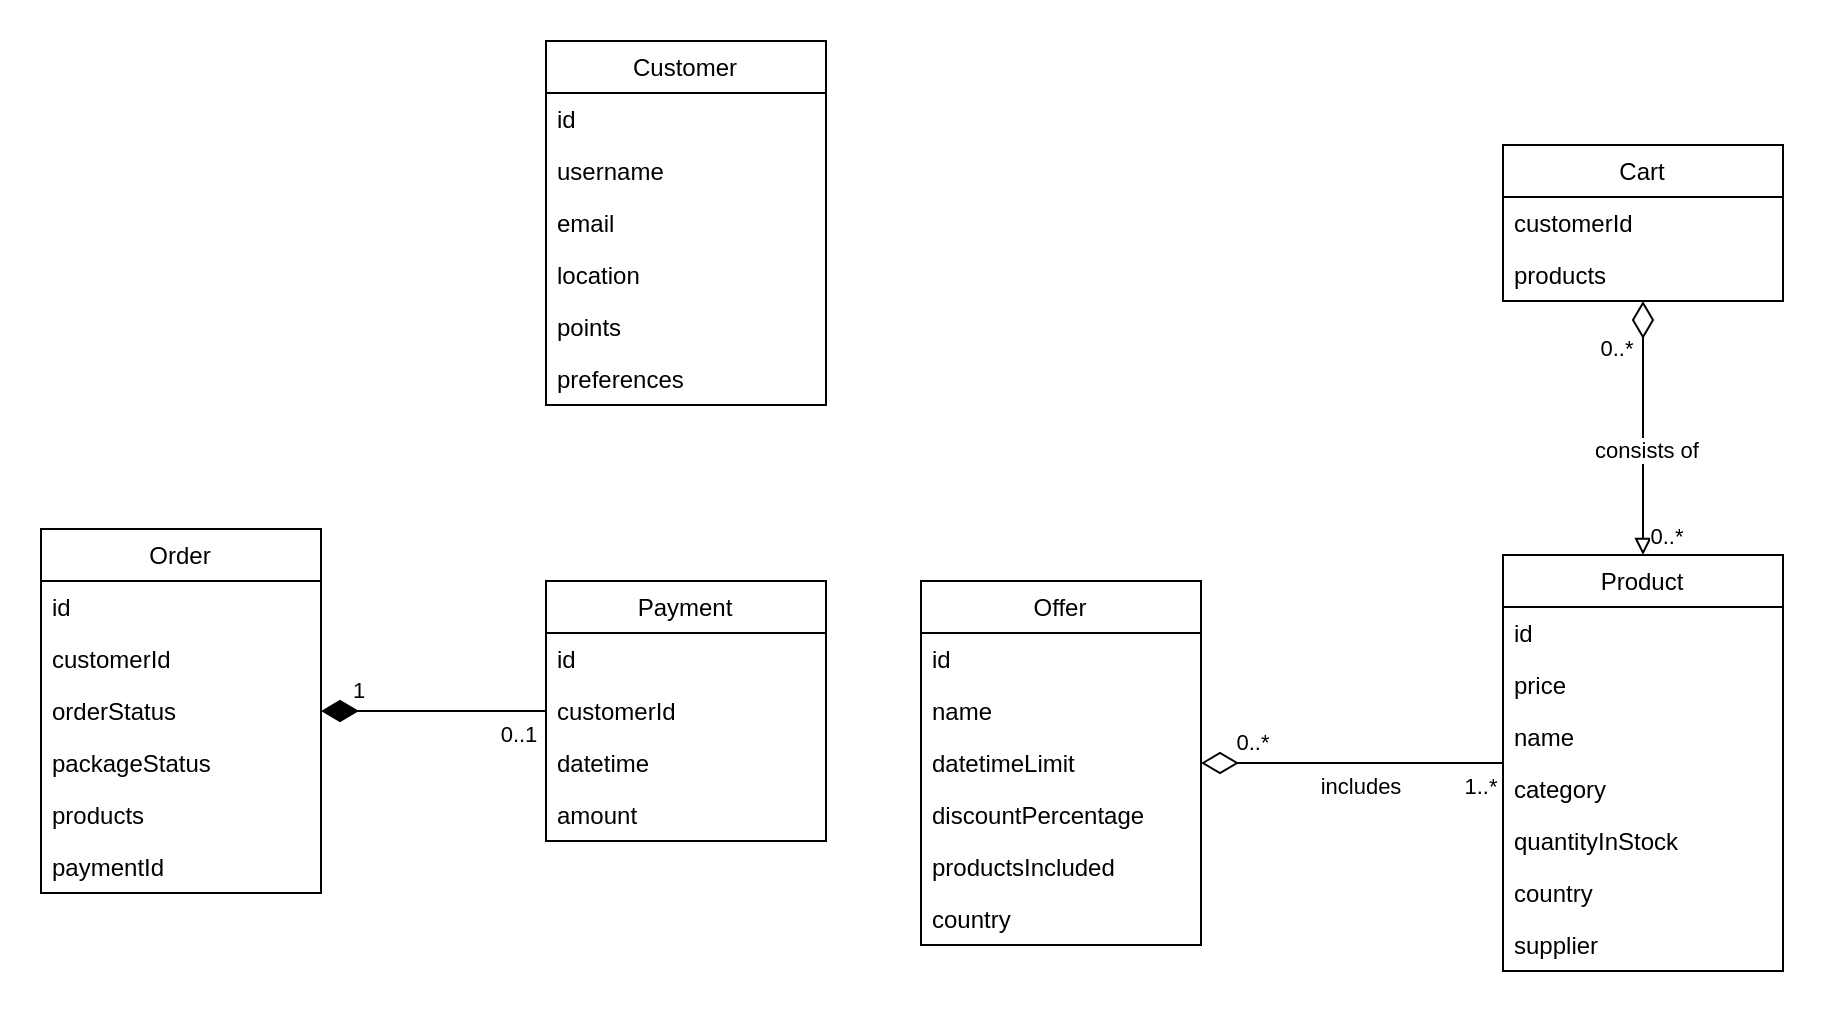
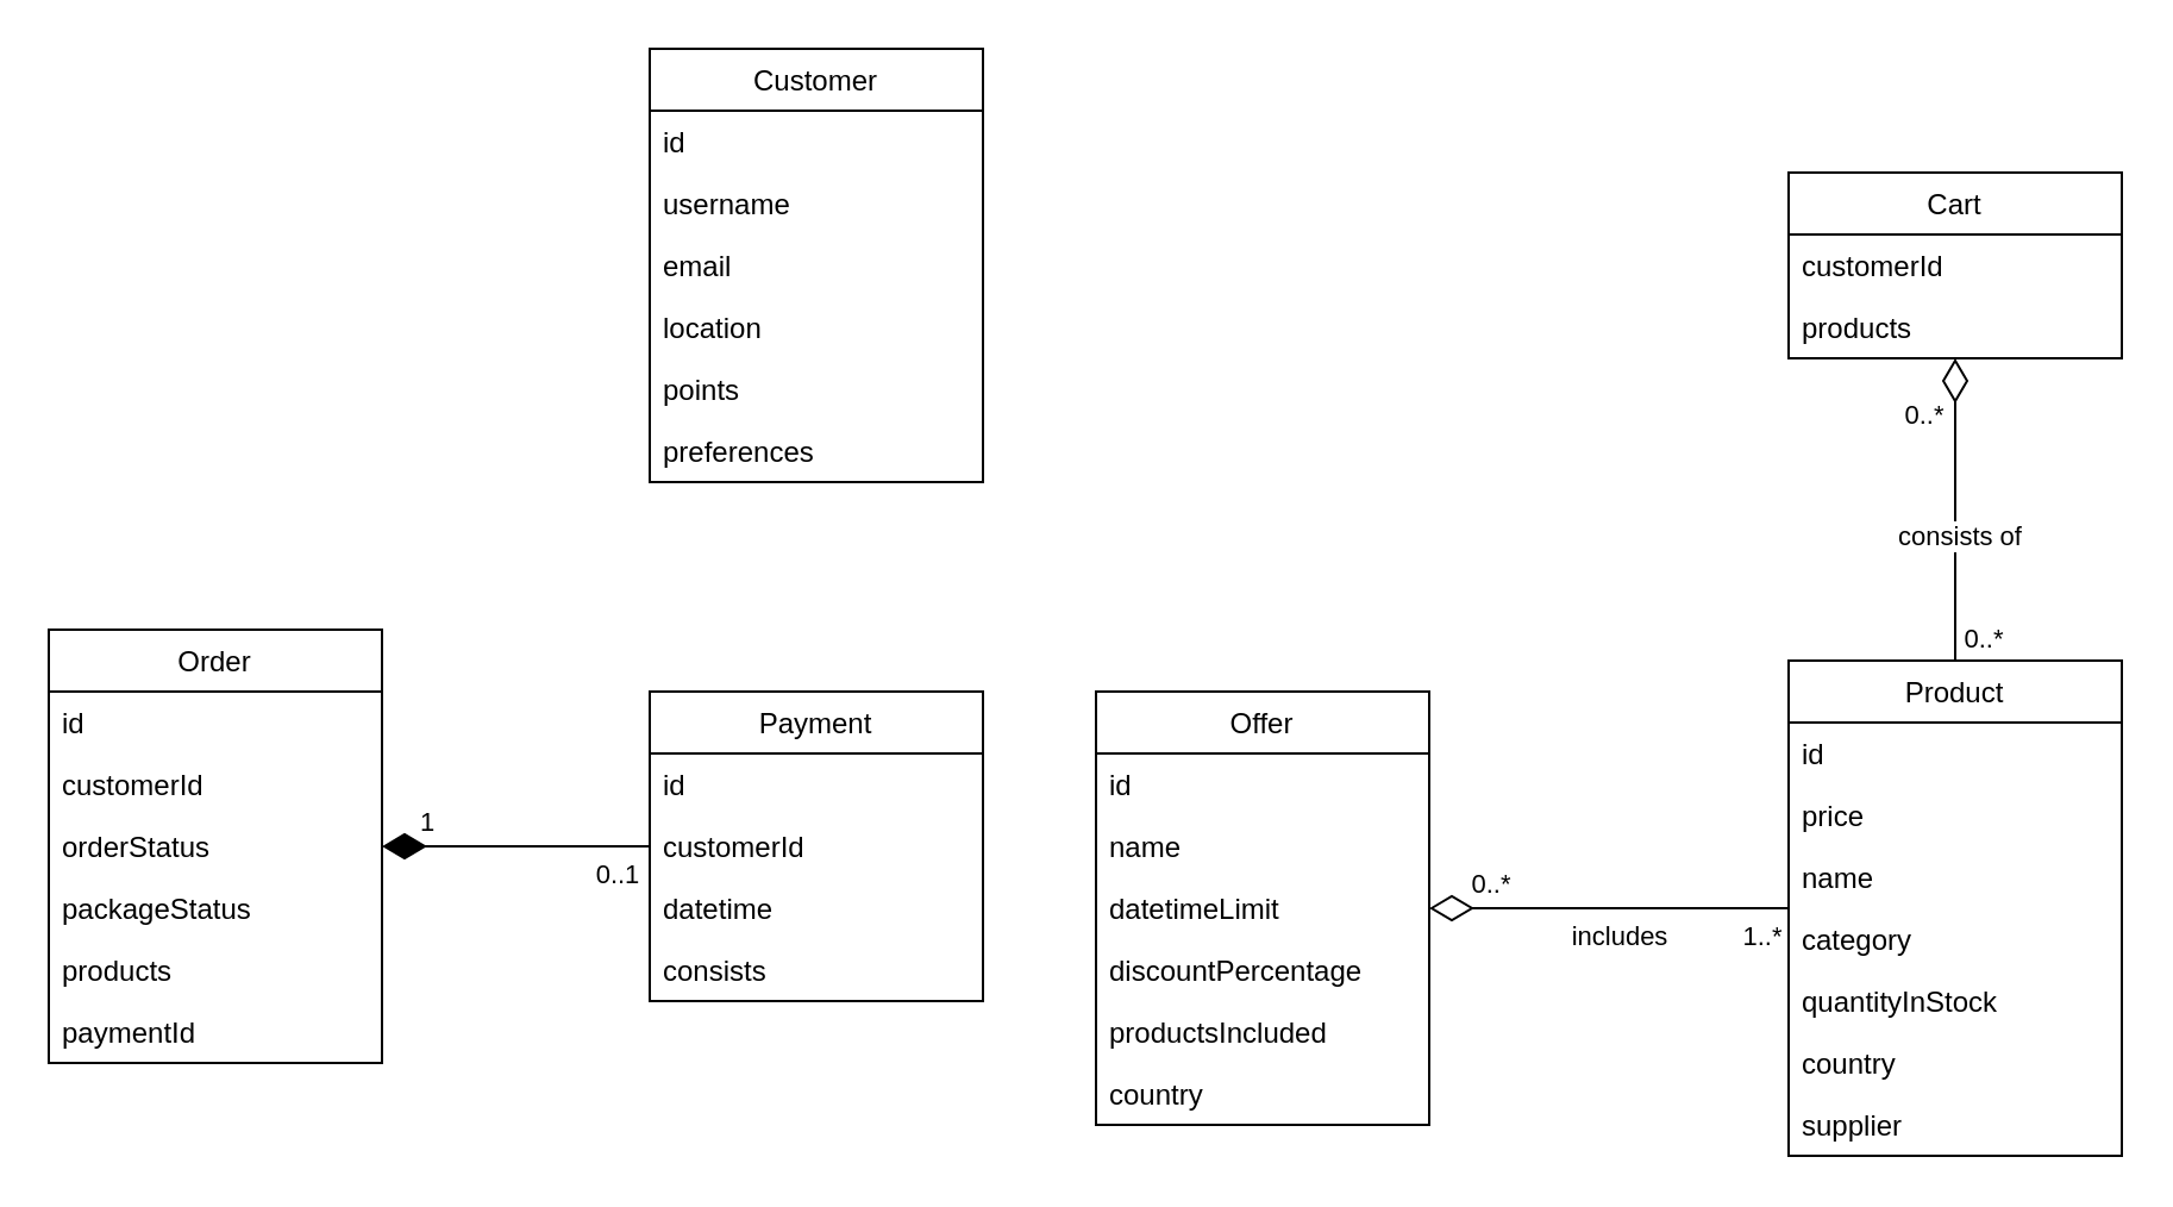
  <mxCell id="0" />
  <mxCell id="1" parent="0" />
  <mxCell id="2" value="Product" style="swimlane;fontStyle=0;childLayout=stackLayout;horizontal=1;startSize=26;fillColor=none;horizontalStack=0;resizeParent=1;resizeParentMax=0;resizeLast=0;collapsible=1;marginBottom=0;" parent="1" vertex="1"><mxGeometry y="277" width="140" height="208" as="geometry" x="751"><mxRectangle x="478" y="212" width="95" height="26" as="alternateBounds" /></mxGeometry></mxCell>
  <mxCell id="3" value="id" style="text;strokeColor=none;fillColor=none;align=left;verticalAlign=top;spacingLeft=4;spacingRight=4;overflow=hidden;rotatable=0;points=[[0,0.5],[1,0.5]];portConstraint=eastwest;" parent="2" vertex="1"><mxGeometry y="26" width="140" height="26" as="geometry" /></mxCell>
  <mxCell id="4" value="price" style="text;strokeColor=none;fillColor=none;align=left;verticalAlign=top;spacingLeft=4;spacingRight=4;overflow=hidden;rotatable=0;points=[[0,0.5],[1,0.5]];portConstraint=eastwest;" parent="2" vertex="1"><mxGeometry y="52" width="140" height="26" as="geometry" /></mxCell>
  <mxCell id="5" value="name" style="text;strokeColor=none;fillColor=none;align=left;verticalAlign=top;spacingLeft=4;spacingRight=4;overflow=hidden;rotatable=0;points=[[0,0.5],[1,0.5]];portConstraint=eastwest;" parent="2" vertex="1"><mxGeometry y="78" width="140" height="26" as="geometry" /></mxCell>
  <mxCell id="6" value="category" style="text;strokeColor=none;fillColor=none;align=left;verticalAlign=top;spacingLeft=4;spacingRight=4;overflow=hidden;rotatable=0;points=[[0,0.5],[1,0.5]];portConstraint=eastwest;" parent="2" vertex="1"><mxGeometry y="104" width="140" height="26" as="geometry" /></mxCell>
  <mxCell id="7" value="quantityInStock" style="text;strokeColor=none;fillColor=none;align=left;verticalAlign=top;spacingLeft=4;spacingRight=4;overflow=hidden;rotatable=0;points=[[0,0.5],[1,0.5]];portConstraint=eastwest;" parent="2" vertex="1"><mxGeometry y="130" width="140" height="26" as="geometry" /></mxCell>
  <mxCell id="8" value="country" style="text;strokeColor=none;fillColor=none;align=left;verticalAlign=top;spacingLeft=4;spacingRight=4;overflow=hidden;rotatable=0;points=[[0,0.5],[1,0.5]];portConstraint=eastwest;" parent="2" vertex="1"><mxGeometry y="156" width="140" height="26" as="geometry" /></mxCell>
  <mxCell id="9" value="supplier" style="text;strokeColor=none;fillColor=none;align=left;verticalAlign=top;spacingLeft=4;spacingRight=4;overflow=hidden;rotatable=0;points=[[0,0.5],[1,0.5]];portConstraint=eastwest;" parent="2" vertex="1"><mxGeometry y="182" width="140" height="26" as="geometry" /></mxCell>
  <mxCell id="10" value="Customer" style="swimlane;fontStyle=0;childLayout=stackLayout;horizontal=1;startSize=26;fillColor=none;horizontalStack=0;resizeParent=1;resizeParentMax=0;resizeLast=0;collapsible=1;marginBottom=0;" parent="1" vertex="1"><mxGeometry x="272.5" y="20" width="140" height="182" as="geometry"><mxRectangle x="478" y="212" width="95" height="26" as="alternateBounds" /></mxGeometry></mxCell>
  <mxCell id="11" value="id" style="text;strokeColor=none;fillColor=none;align=left;verticalAlign=top;spacingLeft=4;spacingRight=4;overflow=hidden;rotatable=0;points=[[0,0.5],[1,0.5]];portConstraint=eastwest;" parent="10" vertex="1"><mxGeometry y="26" width="140" height="26" as="geometry" /></mxCell>
  <mxCell id="12" value="username" style="text;strokeColor=none;fillColor=none;align=left;verticalAlign=top;spacingLeft=4;spacingRight=4;overflow=hidden;rotatable=0;points=[[0,0.5],[1,0.5]];portConstraint=eastwest;" parent="10" vertex="1"><mxGeometry y="52" width="140" height="26" as="geometry" /></mxCell>
  <mxCell id="13" value="email" style="text;strokeColor=none;fillColor=none;align=left;verticalAlign=top;spacingLeft=4;spacingRight=4;overflow=hidden;rotatable=0;points=[[0,0.5],[1,0.5]];portConstraint=eastwest;" parent="10" vertex="1"><mxGeometry y="78" width="140" height="26" as="geometry" /></mxCell>
  <mxCell id="14" value="location" style="text;strokeColor=none;fillColor=none;align=left;verticalAlign=top;spacingLeft=4;spacingRight=4;overflow=hidden;rotatable=0;points=[[0,0.5],[1,0.5]];portConstraint=eastwest;" parent="10" vertex="1"><mxGeometry y="104" width="140" height="26" as="geometry" /></mxCell>
  <mxCell id="15" value="points" style="text;strokeColor=none;fillColor=none;align=left;verticalAlign=top;spacingLeft=4;spacingRight=4;overflow=hidden;rotatable=0;points=[[0,0.5],[1,0.5]];portConstraint=eastwest;" parent="10" vertex="1"><mxGeometry y="130" width="140" height="26" as="geometry" /></mxCell>
  <mxCell id="16" value="preferences" style="text;strokeColor=none;fillColor=none;align=left;verticalAlign=top;spacingLeft=4;spacingRight=4;overflow=hidden;rotatable=0;points=[[0,0.5],[1,0.5]];portConstraint=eastwest;" parent="10" vertex="1"><mxGeometry y="156" width="140" height="26" as="geometry" /></mxCell>
  <mxCell id="17" value="Offer" style="swimlane;fontStyle=0;childLayout=stackLayout;horizontal=1;startSize=26;fillColor=none;horizontalStack=0;resizeParent=1;resizeParentMax=0;resizeLast=0;collapsible=1;marginBottom=0;" parent="1" vertex="1"><mxGeometry x="460" y="290" width="140" height="182" as="geometry"><mxRectangle x="478" y="212" width="95" height="26" as="alternateBounds" /></mxGeometry></mxCell>
  <mxCell id="18" value="id" style="text;strokeColor=none;fillColor=none;align=left;verticalAlign=top;spacingLeft=4;spacingRight=4;overflow=hidden;rotatable=0;points=[[0,0.5],[1,0.5]];portConstraint=eastwest;" parent="17" vertex="1"><mxGeometry y="26" width="140" height="26" as="geometry" /></mxCell>
  <mxCell id="19" value="name" style="text;strokeColor=none;fillColor=none;align=left;verticalAlign=top;spacingLeft=4;spacingRight=4;overflow=hidden;rotatable=0;points=[[0,0.5],[1,0.5]];portConstraint=eastwest;" parent="17" vertex="1"><mxGeometry y="52" width="140" height="26" as="geometry" /></mxCell>
  <mxCell id="20" value="datetimeLimit" style="text;strokeColor=none;fillColor=none;align=left;verticalAlign=top;spacingLeft=4;spacingRight=4;overflow=hidden;rotatable=0;points=[[0,0.5],[1,0.5]];portConstraint=eastwest;" parent="17" vertex="1"><mxGeometry y="78" width="140" height="26" as="geometry" /></mxCell>
  <mxCell id="21" value="discountPercentage" style="text;strokeColor=none;fillColor=none;align=left;verticalAlign=top;spacingLeft=4;spacingRight=4;overflow=hidden;rotatable=0;points=[[0,0.5],[1,0.5]];portConstraint=eastwest;" parent="17" vertex="1"><mxGeometry y="104" width="140" height="26" as="geometry" /></mxCell>
  <mxCell id="22" value="productsIncluded" style="text;strokeColor=none;fillColor=none;align=left;verticalAlign=top;spacingLeft=4;spacingRight=4;overflow=hidden;rotatable=0;points=[[0,0.5],[1,0.5]];portConstraint=eastwest;" parent="17" vertex="1"><mxGeometry y="130" width="140" height="26" as="geometry" /></mxCell>
  <mxCell id="23" value="country" style="text;strokeColor=none;fillColor=none;align=left;verticalAlign=top;spacingLeft=4;spacingRight=4;overflow=hidden;rotatable=0;points=[[0,0.5],[1,0.5]];portConstraint=eastwest;" parent="17" vertex="1"><mxGeometry y="156" width="140" height="26" as="geometry" /></mxCell>
  <mxCell id="24" value="Cart" style="swimlane;fontStyle=0;childLayout=stackLayout;horizontal=1;startSize=26;fillColor=none;horizontalStack=0;resizeParent=1;resizeParentMax=0;resizeLast=0;collapsible=1;marginBottom=0;" parent="1" vertex="1"><mxGeometry y="72" width="140" height="78" as="geometry" x="751"><mxRectangle x="478" y="212" width="95" height="26" as="alternateBounds" /></mxGeometry></mxCell>
  <mxCell id="25" value="customerId" style="text;strokeColor=none;fillColor=none;align=left;verticalAlign=top;spacingLeft=4;spacingRight=4;overflow=hidden;rotatable=0;points=[[0,0.5],[1,0.5]];portConstraint=eastwest;" parent="24" vertex="1"><mxGeometry y="26" width="140" height="26" as="geometry" /></mxCell>
  <mxCell id="26" value="products" style="text;strokeColor=none;fillColor=none;align=left;verticalAlign=top;spacingLeft=4;spacingRight=4;overflow=hidden;rotatable=0;points=[[0,0.5],[1,0.5]];portConstraint=eastwest;" parent="24" vertex="1"><mxGeometry y="52" width="140" height="26" as="geometry" /></mxCell>
  <mxCell id="27" value="Payment" style="swimlane;fontStyle=0;childLayout=stackLayout;horizontal=1;startSize=26;fillColor=none;horizontalStack=0;resizeParent=1;resizeParentMax=0;resizeLast=0;collapsible=1;marginBottom=0;" parent="1" vertex="1"><mxGeometry x="272.5" y="290" width="140" height="130" as="geometry"><mxRectangle x="478" y="212" width="95" height="26" as="alternateBounds" /></mxGeometry></mxCell>
  <mxCell id="28" value="id" style="text;strokeColor=none;fillColor=none;align=left;verticalAlign=top;spacingLeft=4;spacingRight=4;overflow=hidden;rotatable=0;points=[[0,0.5],[1,0.5]];portConstraint=eastwest;" parent="27" vertex="1"><mxGeometry y="26" width="140" height="26" as="geometry" /></mxCell>
  <mxCell id="29" value="customerId" style="text;strokeColor=none;fillColor=none;align=left;verticalAlign=top;spacingLeft=4;spacingRight=4;overflow=hidden;rotatable=0;points=[[0,0.5],[1,0.5]];portConstraint=eastwest;" parent="27" vertex="1"><mxGeometry y="52" width="140" height="26" as="geometry" /></mxCell>
  <mxCell id="30" value="datetime" style="text;strokeColor=none;fillColor=none;align=left;verticalAlign=top;spacingLeft=4;spacingRight=4;overflow=hidden;rotatable=0;points=[[0,0.5],[1,0.5]];portConstraint=eastwest;" parent="27" vertex="1"><mxGeometry y="78" width="140" height="26" as="geometry" /></mxCell>
- <mxCell id="31" value="amount" style="text;strokeColor=none;fillColor=none;align=left;verticalAlign=top;spacingLeft=4;spacingRight=4;overflow=hidden;rotatable=0;points=[[0,0.5],[1,0.5]];portConstraint=eastwest;" parent="27" vertex="1"><mxGeometry y="104" width="140" height="26" as="geometry" /></mxCell>
- <mxCell id="32" style="edgeStyle=none;rounded=0;orthogonalLoop=1;jettySize=auto;html=1;startArrow=diamondThin;startFill=0;endSize=6;startSize=16;endArrow=block;endFill=0;" parent="1" source="24" target="2" edge="1"><mxGeometry relative="1" as="geometry"><mxPoint x="1039" y="123" as="sourcePoint" /><mxPoint x="901" y="123" as="targetPoint" /></mxGeometry></mxCell>
+ <mxCell id="31" value="consists" style="text;strokeColor=none;fillColor=none;align=left;verticalAlign=top;spacingLeft=4;spacingRight=4;overflow=hidden;rotatable=0;points=[[0,0.5],[1,0.5]];portConstraint=eastwest;" parent="27" vertex="1"><mxGeometry y="104" width="140" height="26" as="geometry" /></mxCell>
+ <mxCell id="32" style="edgeStyle=none;rounded=0;orthogonalLoop=1;jettySize=auto;html=1;startArrow=diamondThin;startFill=0;endSize=6;startSize=16;endArrow=none;endFill=0;" parent="1" source="24" target="2" edge="1"><mxGeometry relative="1" as="geometry"><mxPoint x="1039" y="123" as="sourcePoint" /><mxPoint x="901" y="123" as="targetPoint" /></mxGeometry></mxCell>
  <mxCell id="33" value="0..*" style="edgeLabel;html=1;align=center;verticalAlign=middle;resizable=0;points=[];" parent="32" vertex="1" connectable="0"><mxGeometry x="0.762" relative="1" as="geometry"><mxPoint x="11" y="5" as="offset" /></mxGeometry></mxCell>
  <mxCell id="34" value="0..*" style="edgeLabel;html=1;align=center;verticalAlign=middle;resizable=0;points=[];" parent="32" vertex="1" connectable="0"><mxGeometry x="-0.21" y="1" relative="1" as="geometry"><mxPoint x="-15" y="-27" as="offset" /></mxGeometry></mxCell>
  <mxCell id="35" value="consists of" style="edgeLabel;html=1;align=center;verticalAlign=middle;resizable=0;points=[];" parent="32" vertex="1" connectable="0"><mxGeometry x="0.142" relative="1" as="geometry"><mxPoint x="1" y="1" as="offset" /></mxGeometry></mxCell>
  <mxCell id="36" style="rounded=0;orthogonalLoop=1;jettySize=auto;html=1;startArrow=diamondThin;startFill=0;endSize=6;startSize=16;endArrow=none;endFill=0;" parent="1" source="17" target="2" edge="1"><mxGeometry relative="1" as="geometry"><mxPoint x="831" y="175" as="sourcePoint" /><mxPoint x="831" y="280" as="targetPoint" /></mxGeometry></mxCell>
  <mxCell id="37" value="1..*" style="edgeLabel;html=1;align=center;verticalAlign=middle;resizable=0;points=[];" parent="36" vertex="1" connectable="0"><mxGeometry x="0.762" relative="1" as="geometry"><mxPoint x="6" y="11" as="offset" /></mxGeometry></mxCell>
  <mxCell id="38" value="0..*" style="edgeLabel;html=1;align=center;verticalAlign=middle;resizable=0;points=[];" parent="36" vertex="1" connectable="0"><mxGeometry x="-0.21" y="1" relative="1" as="geometry"><mxPoint x="-35" y="-10" as="offset" /></mxGeometry></mxCell>
  <mxCell id="39" value="includes" style="edgeLabel;html=1;align=center;verticalAlign=middle;resizable=0;points=[];" parent="36" vertex="1" connectable="0"><mxGeometry x="0.142" relative="1" as="geometry"><mxPoint x="-7" y="11" as="offset" /></mxGeometry></mxCell>
  <mxCell id="40" style="edgeStyle=none;html=1;endArrow=none;endFill=0;startArrow=diamondThin;startFill=1;startSize=16;" edge="1" parent="1" source="43" target="27"><mxGeometry relative="1" as="geometry" /></mxCell>
  <mxCell id="41" value="1" style="edgeLabel;html=1;align=center;verticalAlign=middle;resizable=0;points=[];" vertex="1" connectable="0" parent="40"><mxGeometry x="-0.536" relative="1" as="geometry"><mxPoint x="-8" y="-11" as="offset" /></mxGeometry></mxCell>
  <mxCell id="42" value="0..1" style="edgeLabel;html=1;align=center;verticalAlign=middle;resizable=0;points=[];" vertex="1" connectable="0" parent="40"><mxGeometry x="0.843" relative="1" as="geometry"><mxPoint x="-6" y="11" as="offset" /></mxGeometry></mxCell>
  <mxCell id="43" value="Order" style="swimlane;fontStyle=0;childLayout=stackLayout;horizontal=1;startSize=26;fillColor=none;horizontalStack=0;resizeParent=1;resizeParentMax=0;resizeLast=0;collapsible=1;marginBottom=0;" vertex="1" parent="1"><mxGeometry x="20" y="264" width="140" height="182" as="geometry"><mxRectangle x="478" y="212" width="95" height="26" as="alternateBounds" /></mxGeometry></mxCell>
  <mxCell id="44" value="id" style="text;strokeColor=none;fillColor=none;align=left;verticalAlign=top;spacingLeft=4;spacingRight=4;overflow=hidden;rotatable=0;points=[[0,0.5],[1,0.5]];portConstraint=eastwest;" vertex="1" parent="43"><mxGeometry y="26" width="140" height="26" as="geometry" /></mxCell>
  <mxCell id="45" value="customerId" style="text;strokeColor=none;fillColor=none;align=left;verticalAlign=top;spacingLeft=4;spacingRight=4;overflow=hidden;rotatable=0;points=[[0,0.5],[1,0.5]];portConstraint=eastwest;" vertex="1" parent="43"><mxGeometry y="52" width="140" height="26" as="geometry" /></mxCell>
  <mxCell id="46" value="orderStatus" style="text;strokeColor=none;fillColor=none;align=left;verticalAlign=top;spacingLeft=4;spacingRight=4;overflow=hidden;rotatable=0;points=[[0,0.5],[1,0.5]];portConstraint=eastwest;" vertex="1" parent="43"><mxGeometry y="78" width="140" height="26" as="geometry" /></mxCell>
  <mxCell id="47" value="packageStatus" style="text;strokeColor=none;fillColor=none;align=left;verticalAlign=top;spacingLeft=4;spacingRight=4;overflow=hidden;rotatable=0;points=[[0,0.5],[1,0.5]];portConstraint=eastwest;" vertex="1" parent="43"><mxGeometry y="104" width="140" height="26" as="geometry" /></mxCell>
  <mxCell id="48" value="products" style="text;strokeColor=none;fillColor=none;align=left;verticalAlign=top;spacingLeft=4;spacingRight=4;overflow=hidden;rotatable=0;points=[[0,0.5],[1,0.5]];portConstraint=eastwest;" vertex="1" parent="43"><mxGeometry y="130" width="140" height="26" as="geometry" /></mxCell>
  <mxCell id="49" value="paymentId" style="text;strokeColor=none;fillColor=none;align=left;verticalAlign=top;spacingLeft=4;spacingRight=4;overflow=hidden;rotatable=0;points=[[0,0.5],[1,0.5]];portConstraint=eastwest;" vertex="1" parent="43"><mxGeometry y="156" width="140" height="26" as="geometry" /></mxCell>
